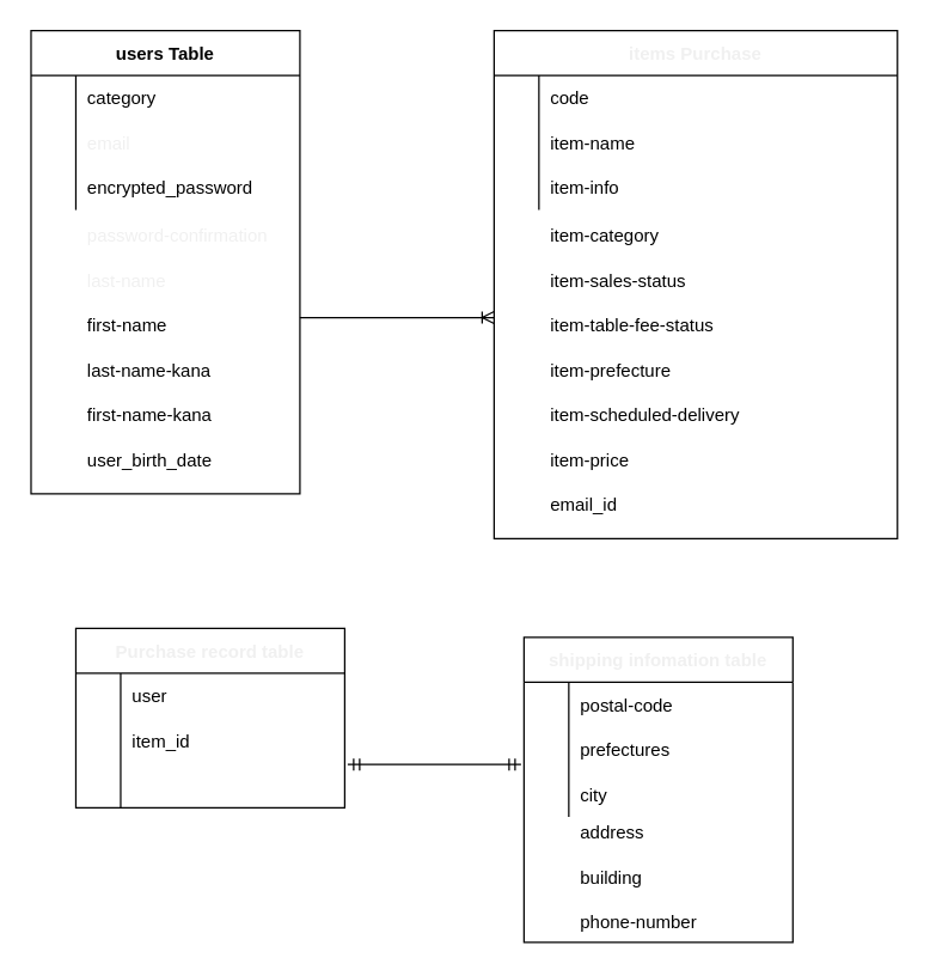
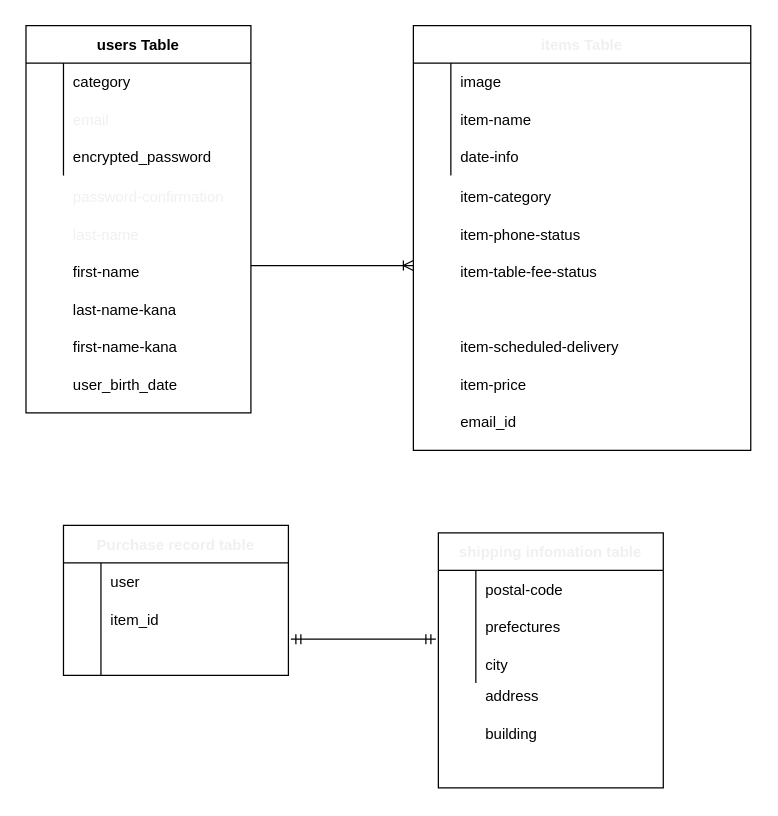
  <mxCell id="0" />
  <mxCell id="1" parent="0" />
  <mxCell id="2" value="users Table" style="shape=table;startSize=30;container=1;collapsible=1;childLayout=tableLayout;fixedRows=1;rowLines=0;fontStyle=1;align=center;resizeLast=1;" parent="1" vertex="1"><mxGeometry x="20" y="20" width="180" height="310" as="geometry" /></mxCell>
  <mxCell id="3" value="" style="shape=partialRectangle;collapsible=0;dropTarget=0;pointerEvents=0;fillColor=none;top=0;left=0;bottom=0;right=0;points=[[0,0.5],[1,0.5]];portConstraint=eastwest;" parent="2" vertex="1"><mxGeometry y="30" width="180" height="30" as="geometry" /></mxCell>
  <mxCell id="4" value="" style="shape=partialRectangle;connectable=0;fillColor=none;top=0;left=0;bottom=0;right=0;editable=1;overflow=hidden;" parent="3" vertex="1"><mxGeometry width="30" height="30" as="geometry" /></mxCell>
  <mxCell id="5" value="category" style="shape=partialRectangle;connectable=0;fillColor=none;top=0;left=0;bottom=0;right=0;align=left;spacingLeft=6;overflow=hidden;" parent="3" vertex="1"><mxGeometry x="30" width="150" height="30" as="geometry" /></mxCell>
  <mxCell id="6" value="" style="shape=partialRectangle;collapsible=0;dropTarget=0;pointerEvents=0;fillColor=none;top=0;left=0;bottom=0;right=0;points=[[0,0.5],[1,0.5]];portConstraint=eastwest;" parent="2" vertex="1"><mxGeometry y="60" width="180" height="30" as="geometry" /></mxCell>
  <mxCell id="7" value="" style="shape=partialRectangle;connectable=0;fillColor=none;top=0;left=0;bottom=0;right=0;editable=1;overflow=hidden;" parent="6" vertex="1"><mxGeometry width="30" height="30" as="geometry" /></mxCell>
  <mxCell id="8" value="email" style="shape=partialRectangle;connectable=0;fillColor=none;top=0;left=0;bottom=0;right=0;align=left;spacingLeft=6;overflow=hidden;fontColor=#F0F0F0;" parent="6" vertex="1"><mxGeometry x="30" width="150" height="30" as="geometry" /></mxCell>
  <mxCell id="9" value="" style="shape=partialRectangle;collapsible=0;dropTarget=0;pointerEvents=0;fillColor=none;top=0;left=0;bottom=0;right=0;points=[[0,0.5],[1,0.5]];portConstraint=eastwest;" parent="2" vertex="1"><mxGeometry y="90" width="180" height="30" as="geometry" /></mxCell>
  <mxCell id="10" value="" style="shape=partialRectangle;connectable=0;fillColor=none;top=0;left=0;bottom=0;right=0;editable=1;overflow=hidden;" parent="9" vertex="1"><mxGeometry width="30" height="30" as="geometry" /></mxCell>
  <mxCell id="11" value="encrypted_password" style="shape=partialRectangle;connectable=0;fillColor=none;top=0;left=0;bottom=0;right=0;align=left;spacingLeft=6;overflow=hidden;" parent="9" vertex="1"><mxGeometry x="30" width="150" height="30" as="geometry" /></mxCell>
  <mxCell id="12" value="" style="shape=partialRectangle;connectable=0;fillColor=none;top=0;left=0;bottom=0;right=0;align=left;spacingLeft=6;overflow=hidden;" parent="1" vertex="1"><mxGeometry x="270" y="432" width="150" height="30" as="geometry" /></mxCell>
  <mxCell id="13" value="" style="shape=partialRectangle;collapsible=0;dropTarget=0;pointerEvents=0;fillColor=none;top=0;left=0;bottom=0;right=0;points=[[0,0.5],[1,0.5]];portConstraint=eastwest;" parent="1" vertex="1"><mxGeometry x="20" y="142" width="180" height="30" as="geometry" /></mxCell>
  <mxCell id="14" value="" style="shape=partialRectangle;connectable=0;fillColor=none;top=0;left=0;bottom=0;right=0;editable=1;overflow=hidden;" parent="13" vertex="1"><mxGeometry width="30" height="30" as="geometry" /></mxCell>
  <mxCell id="15" value="password-confirmation" style="shape=partialRectangle;connectable=0;fillColor=none;top=0;left=0;bottom=0;right=0;align=left;spacingLeft=6;overflow=hidden;fontColor=#F0F0F0;" parent="13" vertex="1"><mxGeometry x="30" width="150" height="30" as="geometry" /></mxCell>
  <mxCell id="16" value="last-name" style="shape=partialRectangle;connectable=0;fillColor=none;top=0;left=0;bottom=0;right=0;align=left;spacingLeft=6;overflow=hidden;fontColor=#F0F0F0;" parent="1" vertex="1"><mxGeometry x="50" y="172" width="150" height="30" as="geometry" /></mxCell>
  <mxCell id="17" value="first-name" style="shape=partialRectangle;connectable=0;fillColor=none;top=0;left=0;bottom=0;right=0;align=left;spacingLeft=6;overflow=hidden;" parent="1" vertex="1"><mxGeometry x="50" y="202" width="150" height="30" as="geometry" /></mxCell>
- <mxCell id="18" value="items Purchase" style="shape=table;startSize=30;container=1;collapsible=1;childLayout=tableLayout;fixedRows=1;rowLines=0;fontStyle=1;align=center;resizeLast=1;fontColor=#F0F0F0;" parent="1" vertex="1"><mxGeometry x="330" y="20" width="270" height="340" as="geometry" /></mxCell>
+ <mxCell id="18" value="items Table" style="shape=table;startSize=30;container=1;collapsible=1;childLayout=tableLayout;fixedRows=1;rowLines=0;fontStyle=1;align=center;resizeLast=1;fontColor=#F0F0F0;" parent="1" vertex="1"><mxGeometry x="330" y="20" width="270" height="340" as="geometry" /></mxCell>
  <mxCell id="19" value="" style="shape=partialRectangle;collapsible=0;dropTarget=0;pointerEvents=0;fillColor=none;top=0;left=0;bottom=0;right=0;points=[[0,0.5],[1,0.5]];portConstraint=eastwest;" parent="18" vertex="1"><mxGeometry y="30" width="270" height="30" as="geometry" /></mxCell>
  <mxCell id="20" value="" style="shape=partialRectangle;connectable=0;fillColor=none;top=0;left=0;bottom=0;right=0;editable=1;overflow=hidden;" parent="19" vertex="1"><mxGeometry width="30" height="30" as="geometry" /></mxCell>
- <mxCell id="21" value="code" style="shape=partialRectangle;connectable=0;fillColor=none;top=0;left=0;bottom=0;right=0;align=left;spacingLeft=6;overflow=hidden;" parent="19" vertex="1"><mxGeometry x="30" width="240" height="30" as="geometry" /></mxCell>
+ <mxCell id="21" value="image" style="shape=partialRectangle;connectable=0;fillColor=none;top=0;left=0;bottom=0;right=0;align=left;spacingLeft=6;overflow=hidden;" parent="19" vertex="1"><mxGeometry x="30" width="240" height="30" as="geometry" /></mxCell>
  <mxCell id="22" value="" style="shape=partialRectangle;collapsible=0;dropTarget=0;pointerEvents=0;fillColor=none;top=0;left=0;bottom=0;right=0;points=[[0,0.5],[1,0.5]];portConstraint=eastwest;" parent="18" vertex="1"><mxGeometry y="60" width="270" height="30" as="geometry" /></mxCell>
  <mxCell id="23" value="" style="shape=partialRectangle;connectable=0;fillColor=none;top=0;left=0;bottom=0;right=0;editable=1;overflow=hidden;" parent="22" vertex="1"><mxGeometry width="30" height="30" as="geometry" /></mxCell>
  <mxCell id="24" value="item-name" style="shape=partialRectangle;connectable=0;fillColor=none;top=0;left=0;bottom=0;right=0;align=left;spacingLeft=6;overflow=hidden;" parent="22" vertex="1"><mxGeometry x="30" width="240" height="30" as="geometry" /></mxCell>
  <mxCell id="25" value="" style="shape=partialRectangle;collapsible=0;dropTarget=0;pointerEvents=0;fillColor=none;top=0;left=0;bottom=0;right=0;points=[[0,0.5],[1,0.5]];portConstraint=eastwest;" parent="18" vertex="1"><mxGeometry y="90" width="270" height="30" as="geometry" /></mxCell>
  <mxCell id="26" value="" style="shape=partialRectangle;connectable=0;fillColor=none;top=0;left=0;bottom=0;right=0;editable=1;overflow=hidden;" parent="25" vertex="1"><mxGeometry width="30" height="30" as="geometry" /></mxCell>
- <mxCell id="27" value="item-info" style="shape=partialRectangle;connectable=0;fillColor=none;top=0;left=0;bottom=0;right=0;align=left;spacingLeft=6;overflow=hidden;" parent="25" vertex="1"><mxGeometry x="30" width="240" height="30" as="geometry" /></mxCell>
+ <mxCell id="27" value="date-info" style="shape=partialRectangle;connectable=0;fillColor=none;top=0;left=0;bottom=0;right=0;align=left;spacingLeft=6;overflow=hidden;" parent="25" vertex="1"><mxGeometry x="30" width="240" height="30" as="geometry" /></mxCell>
  <mxCell id="28" value="item-category" style="shape=partialRectangle;connectable=0;fillColor=none;top=0;left=0;bottom=0;right=0;align=left;spacingLeft=6;overflow=hidden;" parent="1" vertex="1"><mxGeometry x="360" y="142" width="150" height="30" as="geometry" /></mxCell>
- <mxCell id="29" value="item-sales-status" style="shape=partialRectangle;connectable=0;fillColor=none;top=0;left=0;bottom=0;right=0;align=left;spacingLeft=6;overflow=hidden;" parent="1" vertex="1"><mxGeometry x="360" y="172" width="150" height="30" as="geometry" /></mxCell>
+ <mxCell id="29" value="item-phone-status" style="shape=partialRectangle;connectable=0;fillColor=none;top=0;left=0;bottom=0;right=0;align=left;spacingLeft=6;overflow=hidden;" parent="1" vertex="1"><mxGeometry x="360" y="172" width="150" height="30" as="geometry" /></mxCell>
  <mxCell id="30" value="item-table-fee-status" style="shape=partialRectangle;connectable=0;fillColor=none;top=0;left=0;bottom=0;right=0;align=left;spacingLeft=6;overflow=hidden;" parent="1" vertex="1"><mxGeometry x="360" y="202" width="150" height="30" as="geometry" /></mxCell>
- <mxCell id="31" value="item-prefecture" style="shape=partialRectangle;connectable=0;fillColor=none;top=0;left=0;bottom=0;right=0;align=left;spacingLeft=6;overflow=hidden;" parent="1" vertex="1"><mxGeometry x="360" y="232" width="240" height="30" as="geometry" /></mxCell>
  <mxCell id="32" value="item-scheduled-delivery" style="shape=partialRectangle;connectable=0;fillColor=none;top=0;left=0;bottom=0;right=0;align=left;spacingLeft=6;overflow=hidden;" parent="1" vertex="1"><mxGeometry x="360" y="262" width="150" height="30" as="geometry" /></mxCell>
  <mxCell id="33" value="item-price" style="shape=partialRectangle;connectable=0;fillColor=none;top=0;left=0;bottom=0;right=0;align=left;spacingLeft=6;overflow=hidden;" parent="1" vertex="1"><mxGeometry x="360" y="292" width="150" height="30" as="geometry" /></mxCell>
  <mxCell id="34" value="last-name-kana" style="shape=partialRectangle;connectable=0;fillColor=none;top=0;left=0;bottom=0;right=0;align=left;spacingLeft=6;overflow=hidden;" parent="1" vertex="1"><mxGeometry x="50" y="232" width="150" height="30" as="geometry" /></mxCell>
  <mxCell id="35" value="" style="shape=partialRectangle;connectable=0;fillColor=none;top=0;left=0;bottom=0;right=0;align=left;spacingLeft=6;overflow=hidden;" parent="1" vertex="1"><mxGeometry x="50" y="262" width="150" height="30" as="geometry" /></mxCell>
  <mxCell id="36" value="first-name-kana" style="shape=partialRectangle;connectable=0;fillColor=none;top=0;left=0;bottom=0;right=0;align=left;spacingLeft=6;overflow=hidden;" parent="1" vertex="1"><mxGeometry x="50" y="262" width="150" height="30" as="geometry" /></mxCell>
  <mxCell id="37" value="user_birth_date" style="shape=partialRectangle;connectable=0;fillColor=none;top=0;left=0;bottom=0;right=0;align=left;spacingLeft=6;overflow=hidden;" parent="1" vertex="1"><mxGeometry x="50" y="292" width="150" height="30" as="geometry" /></mxCell>
  <mxCell id="38" value="" style="edgeStyle=entityRelationEdgeStyle;fontSize=12;html=1;endArrow=ERoneToMany;fontColor=#F0F0F0;" parent="1" edge="1"><mxGeometry width="100" height="100" relative="1" as="geometry"><mxPoint x="200" y="212" as="sourcePoint" /><mxPoint x="330" y="212" as="targetPoint" /></mxGeometry></mxCell>
  <mxCell id="39" value="Purchase record table" style="shape=table;startSize=30;container=1;collapsible=1;childLayout=tableLayout;fixedRows=1;rowLines=0;fontStyle=1;align=center;resizeLast=1;fontColor=#F0F0F0;" parent="1" vertex="1"><mxGeometry x="50" y="420" width="180" height="120" as="geometry" /></mxCell>
  <mxCell id="40" value="" style="shape=partialRectangle;collapsible=0;dropTarget=0;pointerEvents=0;fillColor=none;top=0;left=0;bottom=0;right=0;points=[[0,0.5],[1,0.5]];portConstraint=eastwest;" parent="39" vertex="1"><mxGeometry y="30" width="180" height="30" as="geometry" /></mxCell>
  <mxCell id="41" value="" style="shape=partialRectangle;connectable=0;fillColor=none;top=0;left=0;bottom=0;right=0;editable=1;overflow=hidden;" parent="40" vertex="1"><mxGeometry width="30" height="30" as="geometry" /></mxCell>
  <mxCell id="42" value="" style="shape=partialRectangle;connectable=0;fillColor=none;top=0;left=0;bottom=0;right=0;align=left;spacingLeft=6;overflow=hidden;" parent="40" vertex="1"><mxGeometry x="30" width="150" height="30" as="geometry" /></mxCell>
  <mxCell id="43" value="" style="shape=partialRectangle;collapsible=0;dropTarget=0;pointerEvents=0;fillColor=none;top=0;left=0;bottom=0;right=0;points=[[0,0.5],[1,0.5]];portConstraint=eastwest;" parent="39" vertex="1"><mxGeometry y="60" width="180" height="30" as="geometry" /></mxCell>
  <mxCell id="44" value="" style="shape=partialRectangle;connectable=0;fillColor=none;top=0;left=0;bottom=0;right=0;editable=1;overflow=hidden;" parent="43" vertex="1"><mxGeometry width="30" height="30" as="geometry" /></mxCell>
  <mxCell id="45" value="item_id" style="shape=partialRectangle;connectable=0;fillColor=none;top=0;left=0;bottom=0;right=0;align=left;spacingLeft=6;overflow=hidden;" parent="43" vertex="1"><mxGeometry x="30" width="150" height="30" as="geometry" /></mxCell>
  <mxCell id="46" value="" style="shape=partialRectangle;collapsible=0;dropTarget=0;pointerEvents=0;fillColor=none;top=0;left=0;bottom=0;right=0;points=[[0,0.5],[1,0.5]];portConstraint=eastwest;" parent="39" vertex="1"><mxGeometry y="90" width="180" height="30" as="geometry" /></mxCell>
  <mxCell id="47" value="" style="shape=partialRectangle;connectable=0;fillColor=none;top=0;left=0;bottom=0;right=0;editable=1;overflow=hidden;" parent="46" vertex="1"><mxGeometry width="30" height="30" as="geometry" /></mxCell>
  <mxCell id="48" value="" style="shape=partialRectangle;connectable=0;fillColor=none;top=0;left=0;bottom=0;right=0;align=left;spacingLeft=6;overflow=hidden;" parent="46" vertex="1"><mxGeometry x="30" width="150" height="30" as="geometry" /></mxCell>
  <mxCell id="49" value="shipping infomation table" style="shape=table;startSize=30;container=1;collapsible=1;childLayout=tableLayout;fixedRows=1;rowLines=0;fontStyle=1;align=center;resizeLast=1;fontColor=#F0F0F0;" parent="1" vertex="1"><mxGeometry x="350" y="426" width="180" height="204" as="geometry" /></mxCell>
  <mxCell id="50" value="" style="shape=partialRectangle;collapsible=0;dropTarget=0;pointerEvents=0;fillColor=none;top=0;left=0;bottom=0;right=0;points=[[0,0.5],[1,0.5]];portConstraint=eastwest;" parent="49" vertex="1"><mxGeometry y="30" width="180" height="30" as="geometry" /></mxCell>
  <mxCell id="51" value="" style="shape=partialRectangle;connectable=0;fillColor=none;top=0;left=0;bottom=0;right=0;editable=1;overflow=hidden;" parent="50" vertex="1"><mxGeometry width="30" height="30" as="geometry" /></mxCell>
  <mxCell id="52" value="postal-code" style="shape=partialRectangle;connectable=0;fillColor=none;top=0;left=0;bottom=0;right=0;align=left;spacingLeft=6;overflow=hidden;" parent="50" vertex="1"><mxGeometry x="30" width="150" height="30" as="geometry" /></mxCell>
  <mxCell id="53" value="" style="shape=partialRectangle;collapsible=0;dropTarget=0;pointerEvents=0;fillColor=none;top=0;left=0;bottom=0;right=0;points=[[0,0.5],[1,0.5]];portConstraint=eastwest;" parent="49" vertex="1"><mxGeometry y="60" width="180" height="30" as="geometry" /></mxCell>
  <mxCell id="54" value="" style="shape=partialRectangle;connectable=0;fillColor=none;top=0;left=0;bottom=0;right=0;editable=1;overflow=hidden;" parent="53" vertex="1"><mxGeometry width="30" height="30" as="geometry" /></mxCell>
  <mxCell id="55" value="prefectures" style="shape=partialRectangle;connectable=0;fillColor=none;top=0;left=0;bottom=0;right=0;align=left;spacingLeft=6;overflow=hidden;" parent="53" vertex="1"><mxGeometry x="30" width="150" height="30" as="geometry" /></mxCell>
  <mxCell id="56" value="" style="shape=partialRectangle;collapsible=0;dropTarget=0;pointerEvents=0;fillColor=none;top=0;left=0;bottom=0;right=0;points=[[0,0.5],[1,0.5]];portConstraint=eastwest;" parent="49" vertex="1"><mxGeometry y="90" width="180" height="30" as="geometry" /></mxCell>
  <mxCell id="57" value="" style="shape=partialRectangle;connectable=0;fillColor=none;top=0;left=0;bottom=0;right=0;editable=1;overflow=hidden;" parent="56" vertex="1"><mxGeometry width="30" height="30" as="geometry" /></mxCell>
  <mxCell id="58" value="city" style="shape=partialRectangle;connectable=0;fillColor=none;top=0;left=0;bottom=0;right=0;align=left;spacingLeft=6;overflow=hidden;" parent="56" vertex="1"><mxGeometry x="30" width="150" height="30" as="geometry" /></mxCell>
  <mxCell id="59" value="" style="edgeStyle=entityRelationEdgeStyle;fontSize=12;html=1;endArrow=ERmandOne;startArrow=ERmandOne;fontColor=#F0F0F0;entryX=-0.011;entryY=0.833;entryDx=0;entryDy=0;entryPerimeter=0;exitX=1.011;exitY=0.033;exitDx=0;exitDy=0;exitPerimeter=0;" edge="1" parent="1" source="46" target="53"><mxGeometry width="100" height="100" relative="1" as="geometry"><mxPoint x="230" y="740" as="sourcePoint" /><mxPoint x="330" y="640" as="targetPoint" /></mxGeometry></mxCell>
  <mxCell id="60" value="address" style="shape=partialRectangle;connectable=0;fillColor=none;top=0;left=0;bottom=0;right=0;align=left;spacingLeft=6;overflow=hidden;" vertex="1" parent="1"><mxGeometry x="380" y="541" width="150" height="30" as="geometry" /></mxCell>
  <mxCell id="61" value="building" style="shape=partialRectangle;connectable=0;fillColor=none;top=0;left=0;bottom=0;right=0;align=left;spacingLeft=6;overflow=hidden;" vertex="1" parent="1"><mxGeometry x="380" y="571" width="150" height="30" as="geometry" /></mxCell>
- <mxCell id="62" value="phone-number" style="shape=partialRectangle;connectable=0;fillColor=none;top=0;left=0;bottom=0;right=0;align=left;spacingLeft=6;overflow=hidden;" vertex="1" parent="1"><mxGeometry x="380" y="601" width="150" height="30" as="geometry" /></mxCell>
  <mxCell id="63" value="email_id" style="shape=partialRectangle;connectable=0;fillColor=none;top=0;left=0;bottom=0;right=0;align=left;spacingLeft=6;overflow=hidden;" vertex="1" parent="1"><mxGeometry x="360" y="322" width="150" height="30" as="geometry" /></mxCell>
  <mxCell id="64" value="user" style="shape=partialRectangle;connectable=0;fillColor=none;top=0;left=0;bottom=0;right=0;align=left;spacingLeft=6;overflow=hidden;" vertex="1" parent="1"><mxGeometry x="80" y="450" width="150" height="30" as="geometry" /></mxCell>
